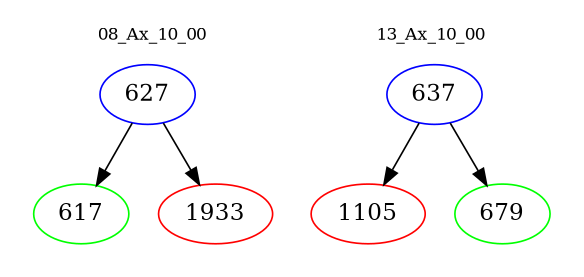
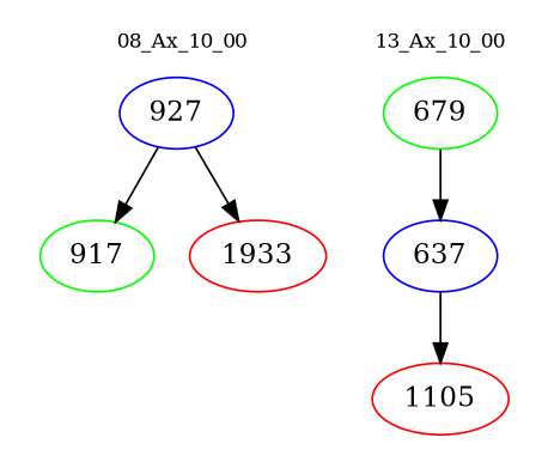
  digraph {
    node [color=blue]
    edge [color=black]
-   n1 [label=627]
-   n2 [color=green label=617]
+   n1 [label=927]
+   n2 [color=green label=917]
    n3 [color=red label=1933]
    n4 [label=637]
    n5 [color=red label=1105]
    n6 [color=green label=679]
    subgraph cluster_1 {
      color=white
      fontsize=10
      label="08_Ax_10_00"
      n1
      n2
      n3
    }
    subgraph cluster_2 {
      color=white
      fontsize=10
      label="13_Ax_10_00"
      n4
      n5
      n6
    }
    n1 -> n2
    n1 -> n3
    n4 -> n5
-   n4 -> n6
+   n6 -> n4
  }
